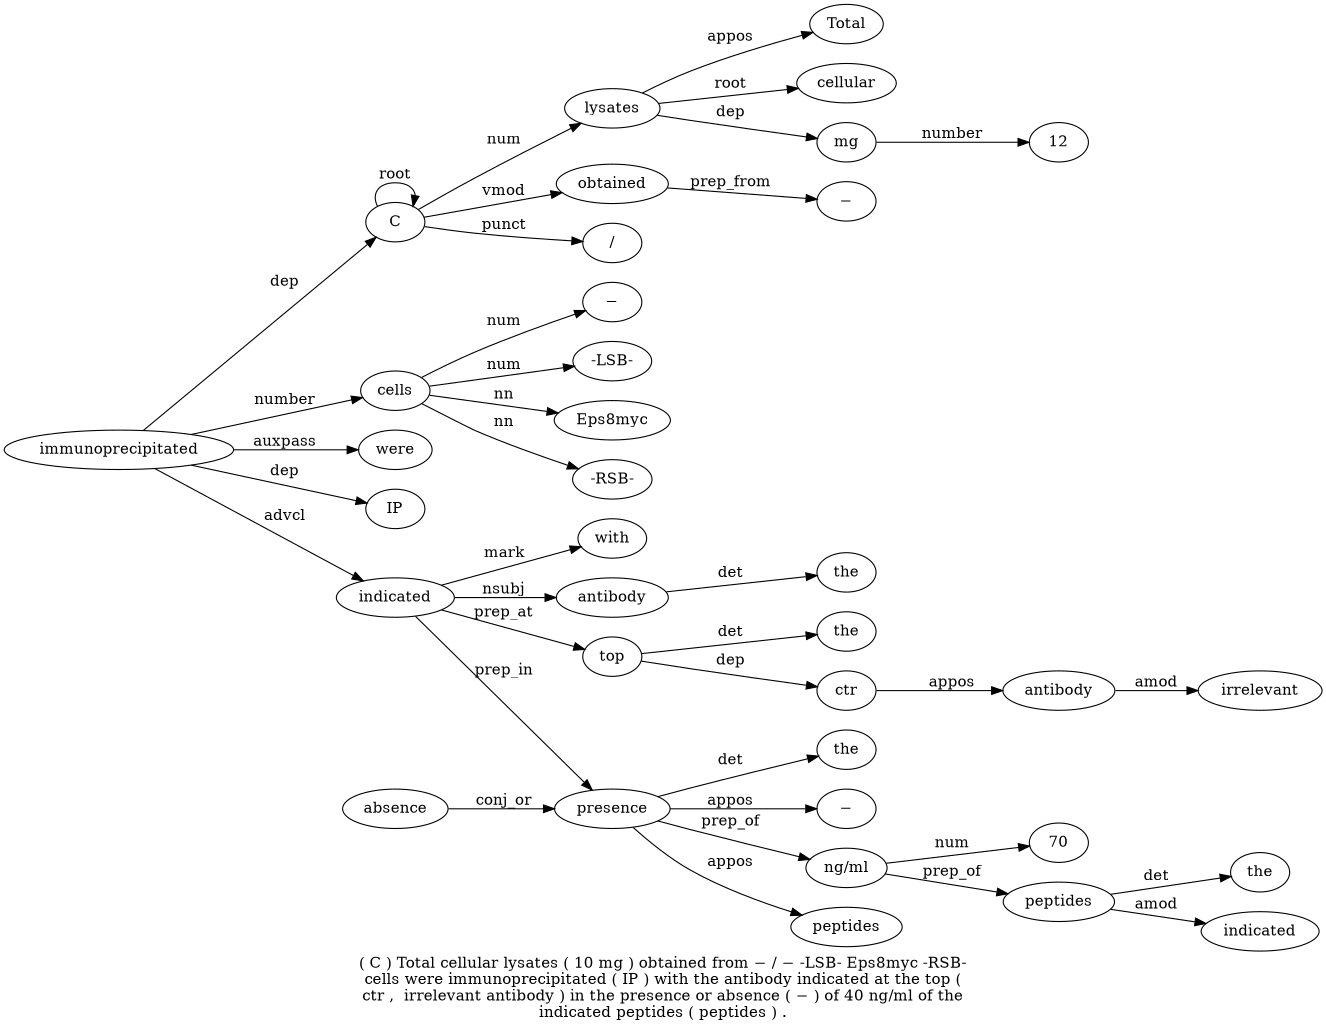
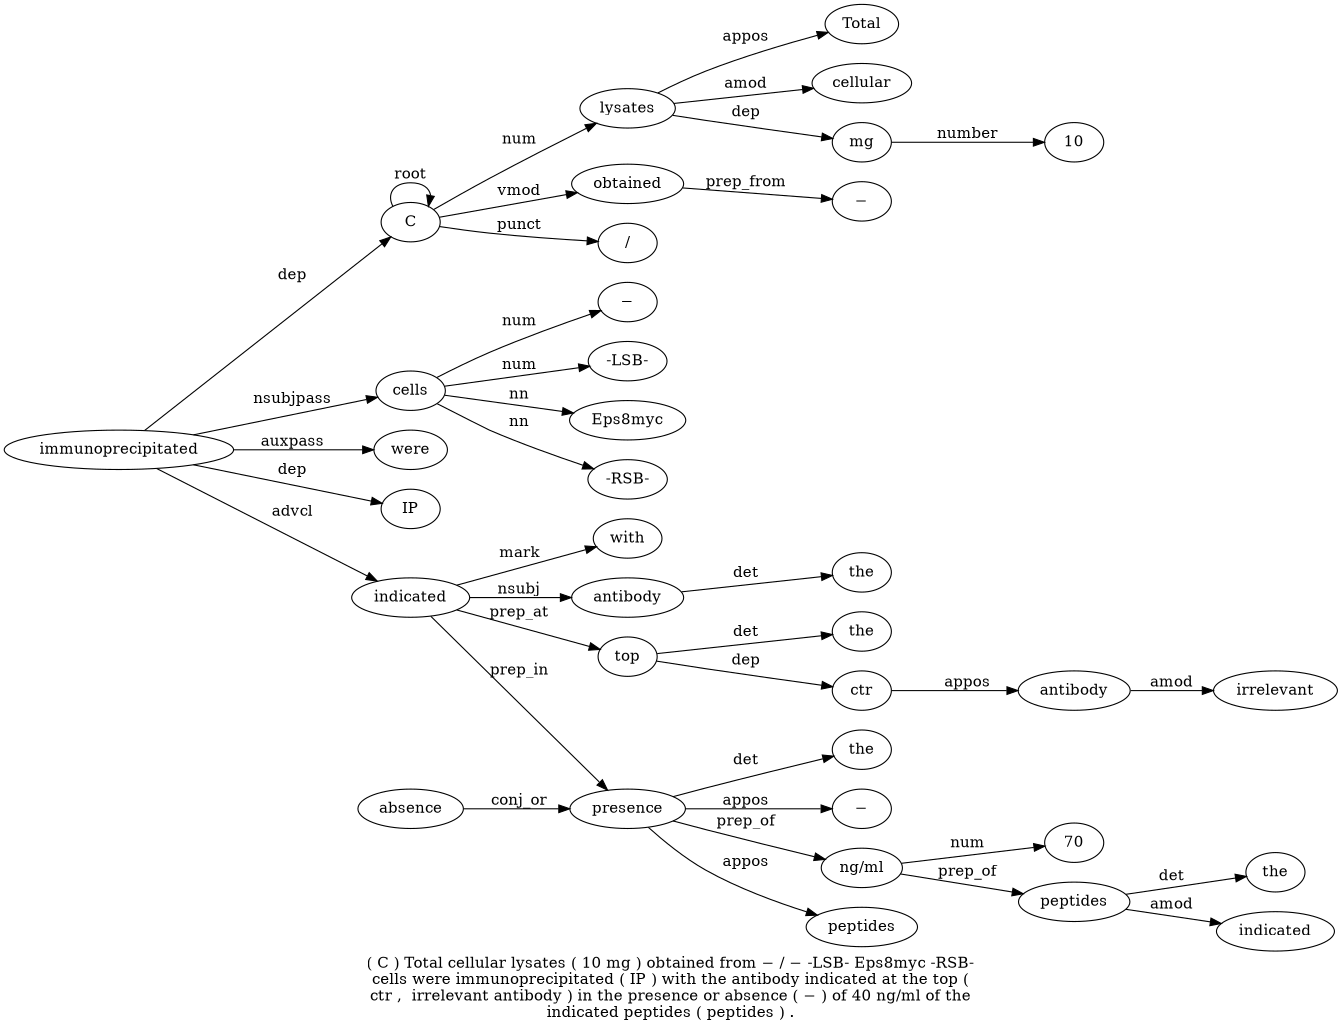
  digraph {
    label="( C ) Total cellular lysates ( 10 mg ) obtained from − / − -LSB- Eps8myc -RSB-\ncells were immunoprecipitated ( IP ) with the antibody indicated at the top (\nctr ,  irrelevant antibody ) in the presence or absence ( − ) of 40 ng/ml of the\nindicated peptides ( peptides ) ."
    rankdir=LR
    node [fillcolor=white style=filled]
    n1 [label=C]
    n2 [label=lysates]
    n3 [label=obtained]
    n4 [label="/"]
    n5 [label=Total]
    n6 [label=cellular]
    n7 [label=mg]
    n8 [label="−"]
    n9 [label=immunoprecipitated]
    n10 [label=cells]
    n11 [label=were]
    n12 [label=IP]
    n13 [label=indicated]
-   n14 [label=12]
+   n14 [label=10]
    n15 [label="−"]
    n16 [label="-LSB-"]
    n17 [label=Eps8myc]
    n18 [label="-RSB-"]
    n19 [label=with]
    n20 [label=antibody]
    n21 [label=top]
    n22 [label=presence]
    n23 [label=the]
    n24 [label=the]
    n25 [label=ctr]
    n26 [label=the]
    n27 [label="−"]
    n28 [label="ng/ml"]
    n29 [label=peptides]
    n30 [label=antibody]
    n31 [label=irrelevant]
    n32 [label=absence]
    n33 [label=70]
    n34 [label=peptides]
    n35 [label=the]
    n36 [label=indicated]
    n1 -> n1 [label=root]
    n1 -> n2 [label=num]
    n1 -> n3 [label=vmod]
    n1 -> n4 [label=punct]
    n2 -> n5 [label=appos]
-   n2 -> n6 [label=root]
+   n2 -> n6 [label=amod]
    n2 -> n7 [label=dep]
    n3 -> n8 [label=prep_from]
    n7 -> n14 [label=number]
    n9 -> n1 [label=dep]
-   n9 -> n10 [label=number]
+   n9 -> n10 [label=nsubjpass]
    n9 -> n11 [label=auxpass]
    n9 -> n12 [label=dep]
    n9 -> n13 [label=advcl]
    n10 -> n15 [label=num]
    n10 -> n16 [label=num]
    n10 -> n17 [label=nn]
    n10 -> n18 [label=nn]
    n13 -> n19 [label=mark]
    n13 -> n20 [label=nsubj]
    n13 -> n21 [label=prep_at]
    n13 -> n22 [label=prep_in]
    n20 -> n23 [label=det]
    n21 -> n24 [label=det]
    n21 -> n25 [label=dep]
    n22 -> n26 [label=det]
    n22 -> n27 [label=appos]
    n22 -> n28 [label=prep_of]
    n22 -> n29 [label=appos]
    n25 -> n30 [label=appos]
    n28 -> n33 [label=num]
    n28 -> n34 [label=prep_of]
    n30 -> n31 [label=amod]
    n32 -> n22 [label=conj_or]
    n34 -> n35 [label=det]
    n34 -> n36 [label=amod]
  }
